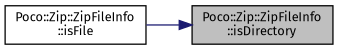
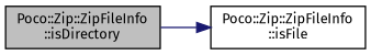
  digraph {
    rankdir=RL
    fontname="Fira Sans"
    node [color=black fontname="Fira Sans" fontsize=10 shape=record style=filled]
    n1 [fillcolor=grey75 fontcolor=black height=0.2 label="Poco::Zip::ZipFileInfo\l::isDirectory" width=0.4]
    n2 [fillcolor=white height=0.2 label="Poco::Zip::ZipFileInfo\l::isFile" width=0.4]
-   n1 -> n2 [color=midnightblue dir=back fontname="Fira Sans" fontsize=10 labelfontname=Helvetica labelfontsize=10 style=solid]
+   n2 -> n1 [color=midnightblue dir=back fontname="Fira Sans" fontsize=10 labelfontname=Helvetica labelfontsize=10 style=solid]
  }
